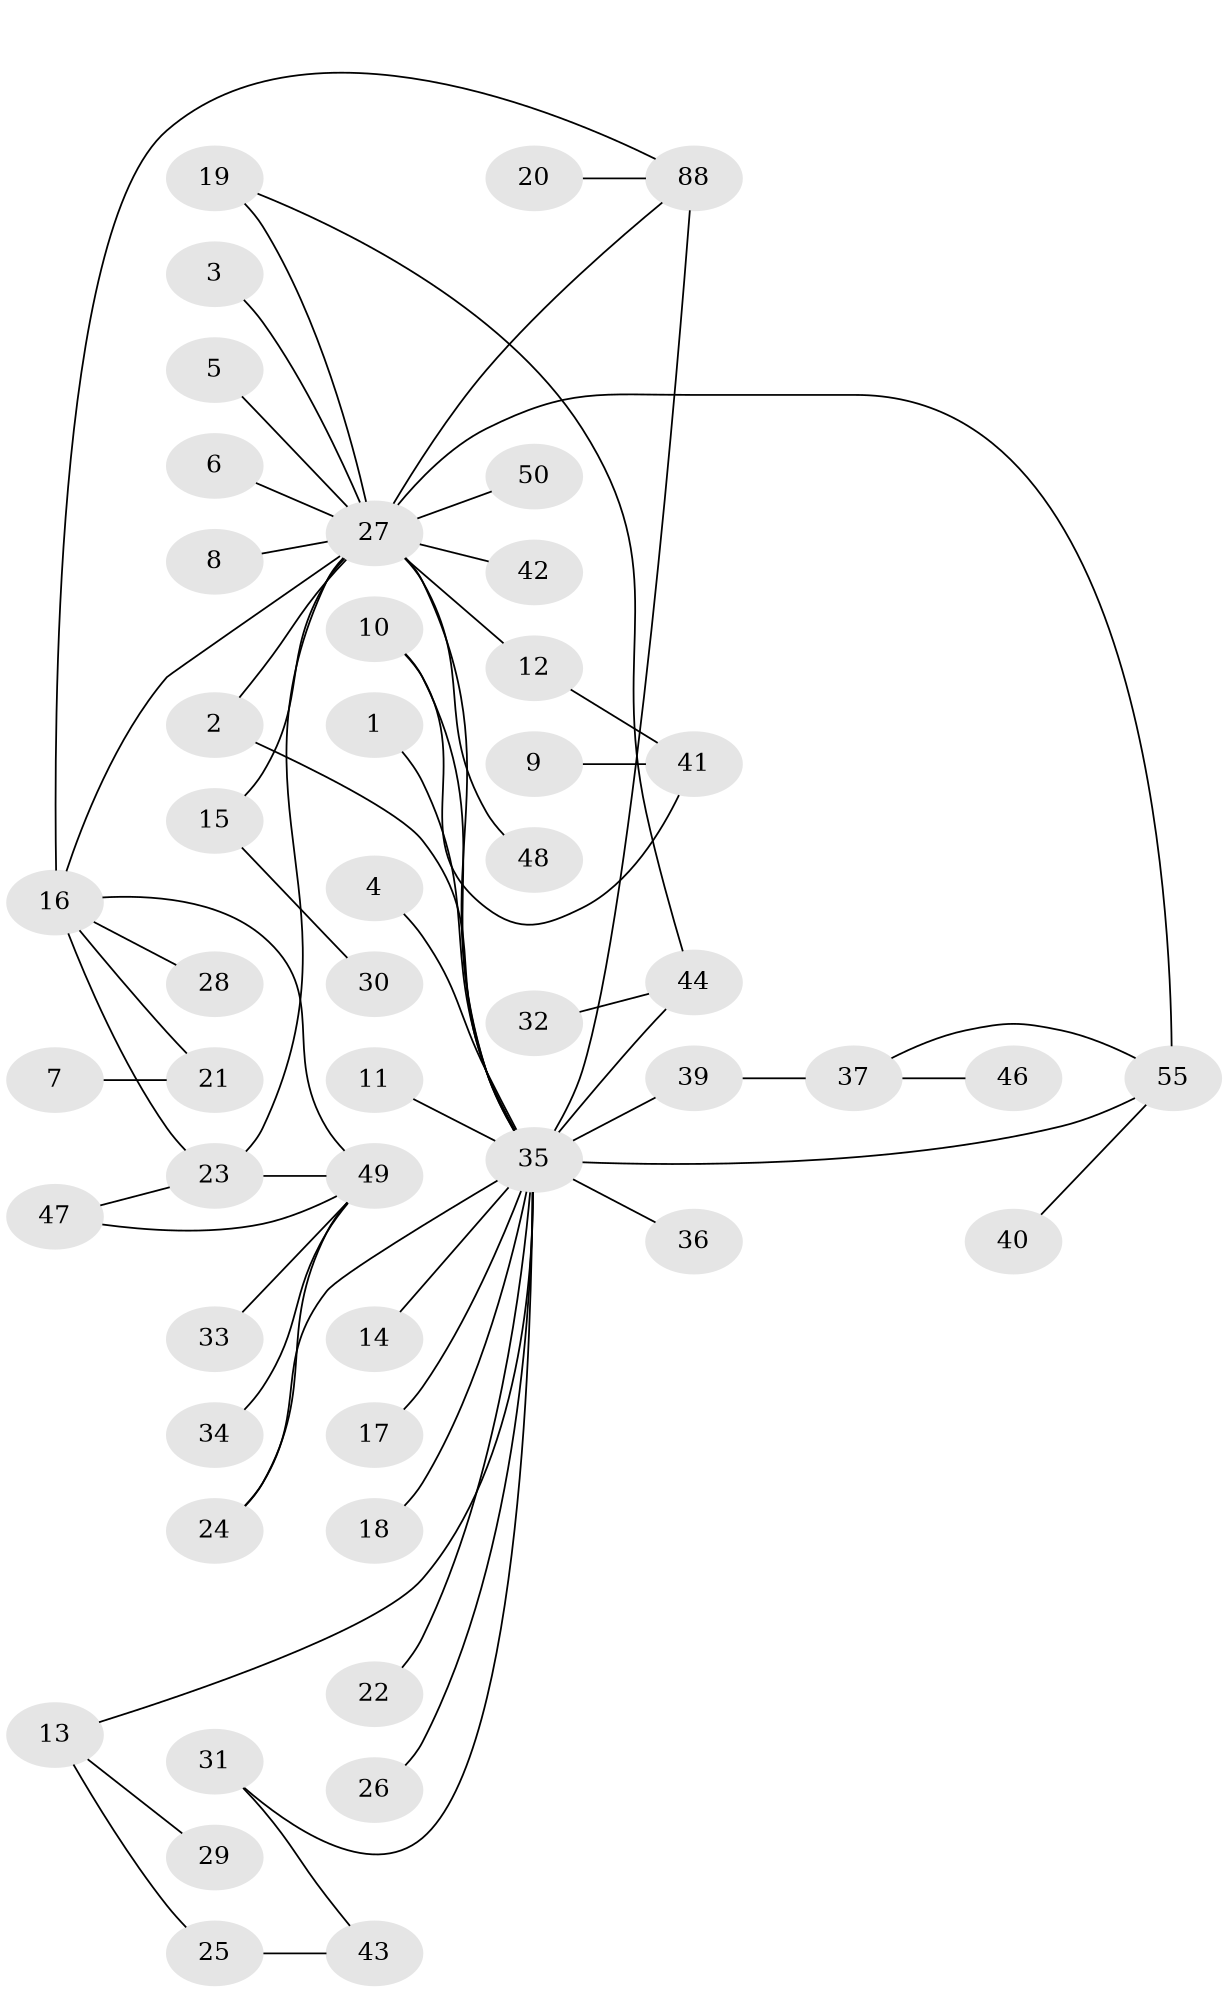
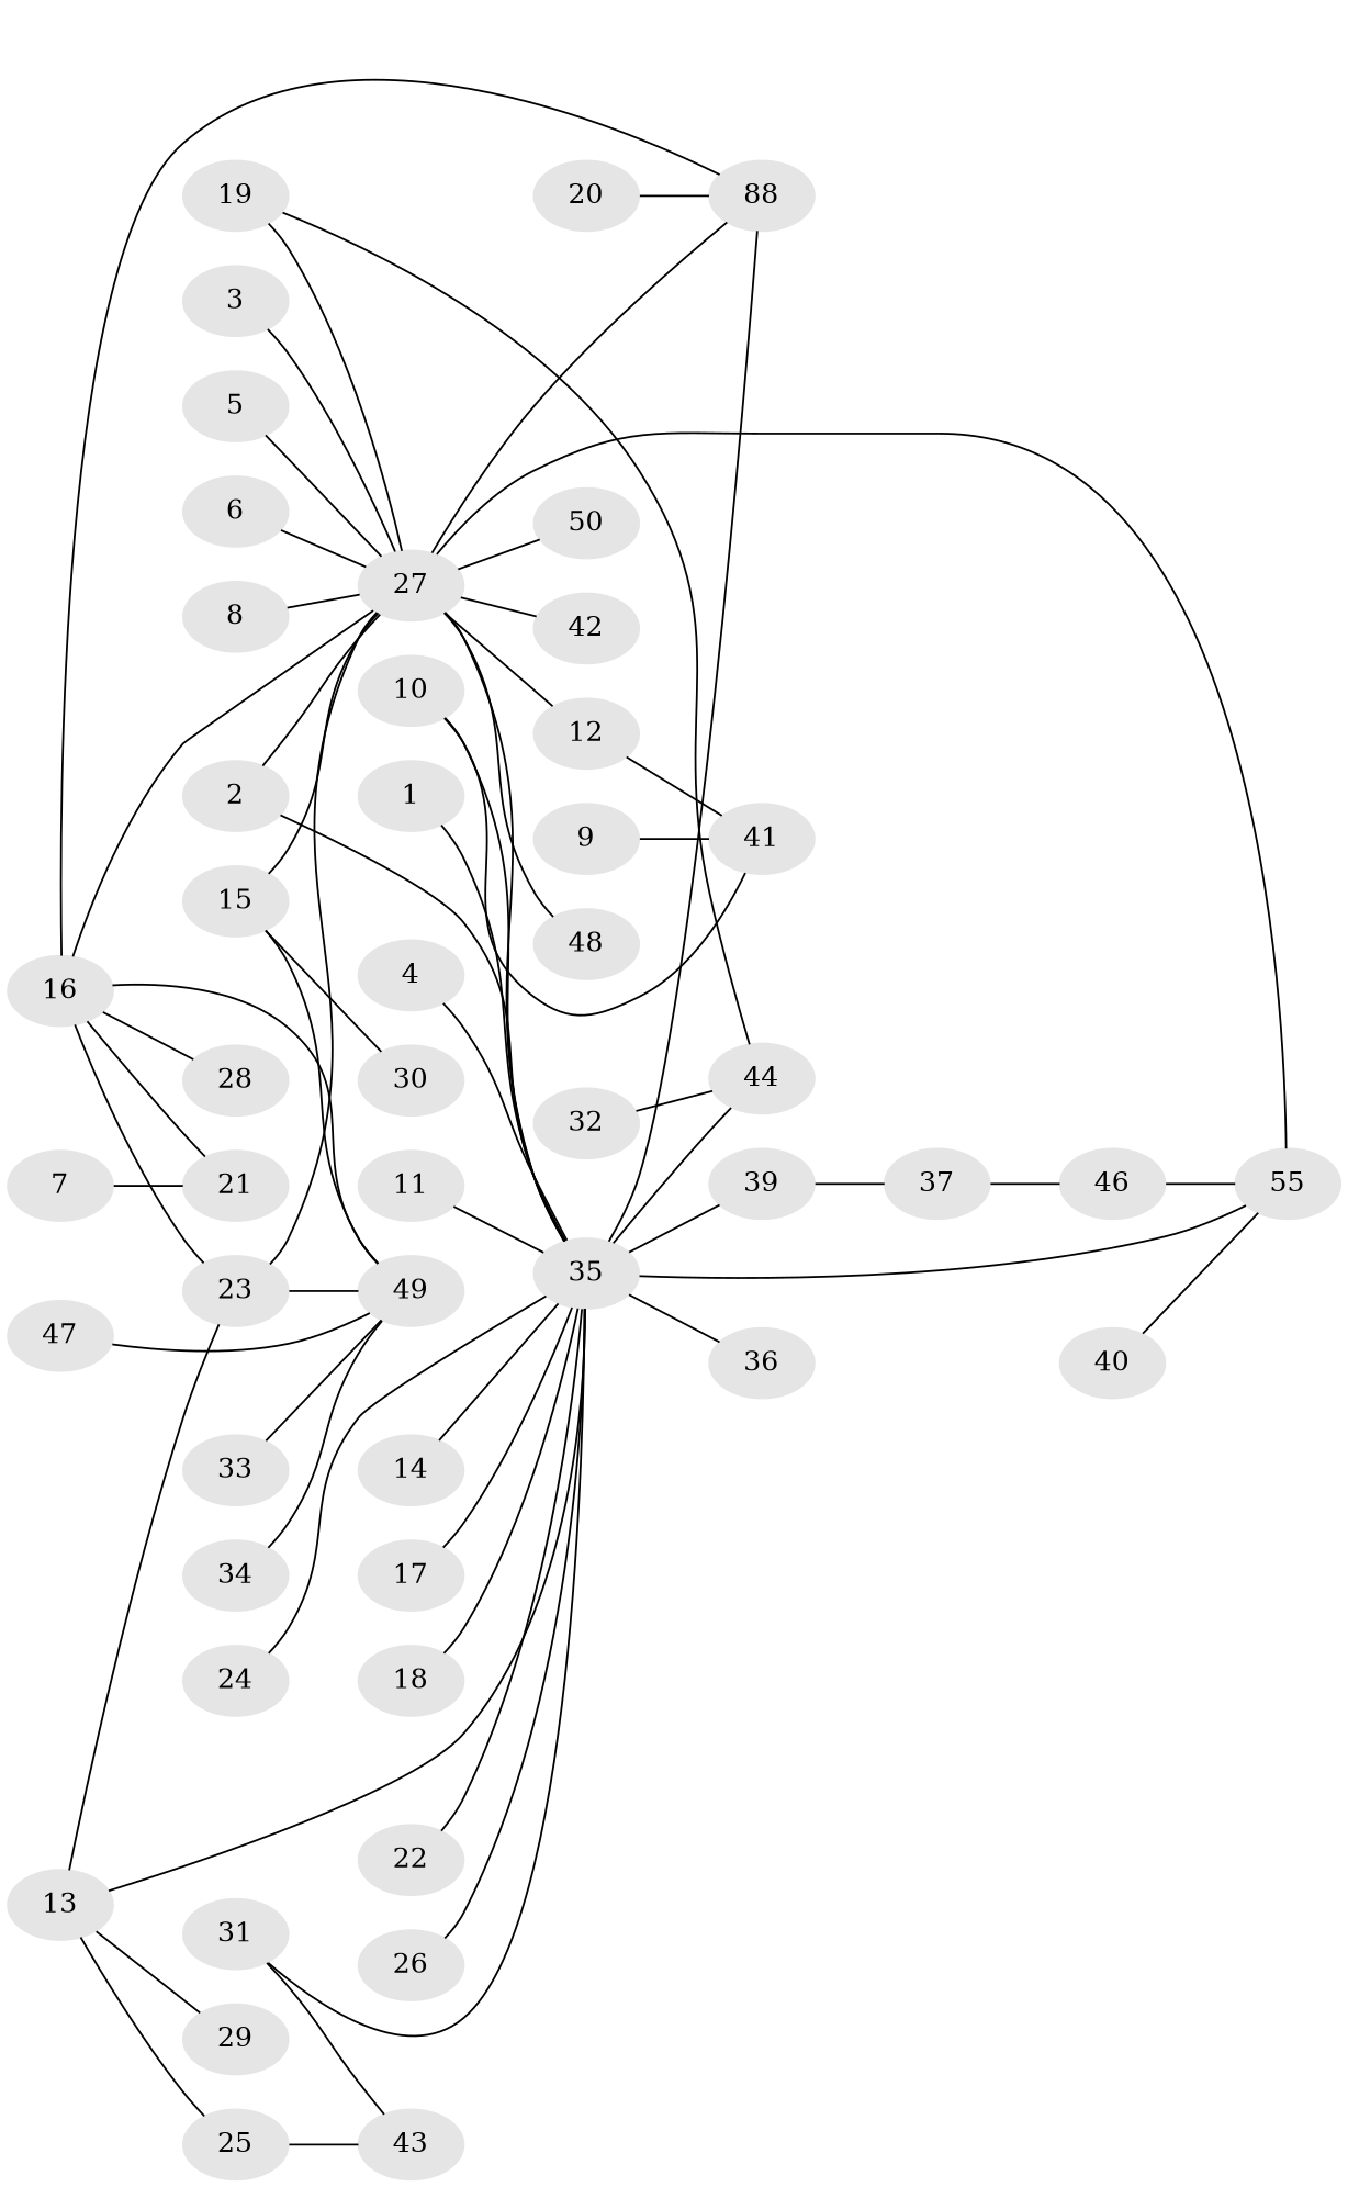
  graph {
    rankdir=LR
    node [color=gray90 style=filled]
    edge [weight=1.0]
    1
    35
    n3 [label=88]
    44
    n5 [label=55]
    36
    39
    2
    27
    12
    42
    48
    50
    3
    4
    5
    6
    7
    21
    8
    9
    41
    10
    11
    13
    23
    25
    29
    49
    43
    14
    15
    30
    16
    28
    17
    18
    19
    20
    22
    24
    26
    31
    32
    33
    34
    37
    46
    40
    47
    1 -- 35
    35 -- n3
    35 -- 44
    35 -- n5
    35 -- 36
    35 -- 39
    39 -- 37
    2 -- 35
    2 -- 27
    27 -- 35
    27 -- n3
    27 -- n5
    27 -- 12
    27 -- 42
    27 -- 48
    27 -- 50
    12 -- 41
    3 -- 27
    4 -- 35
    5 -- 27
    6 -- 27
    7 -- 21
    8 -- 27
    9 -- 41
    10 -- 35
    10 -- 41
    11 -- 35
    13 -- 35
-   47 -- 23
+   13 -- 23
    13 -- 25
    13 -- 29
    23 -- 27
    23 -- 49
    25 -- 43
    14 -- 35
    15 -- 27
-   24 -- 49
+   15 -- 49
    15 -- 30
    16 -- n3 [weight=2.0]
    16 -- 27
    16 -- 21
    16 -- 23
    16 -- 49
    16 -- 28
    17 -- 35
    18 -- 35
    19 -- 44
    19 -- 27
    20 -- n3
    22 -- 35
    24 -- 35
    26 -- 35
    31 -- 35
    31 -- 43
    32 -- 44
    33 -- 49
    34 -- 49
-   37 -- n5
+   46 -- n5
    37 -- 46
    40 -- n5
    47 -- 49
  }
